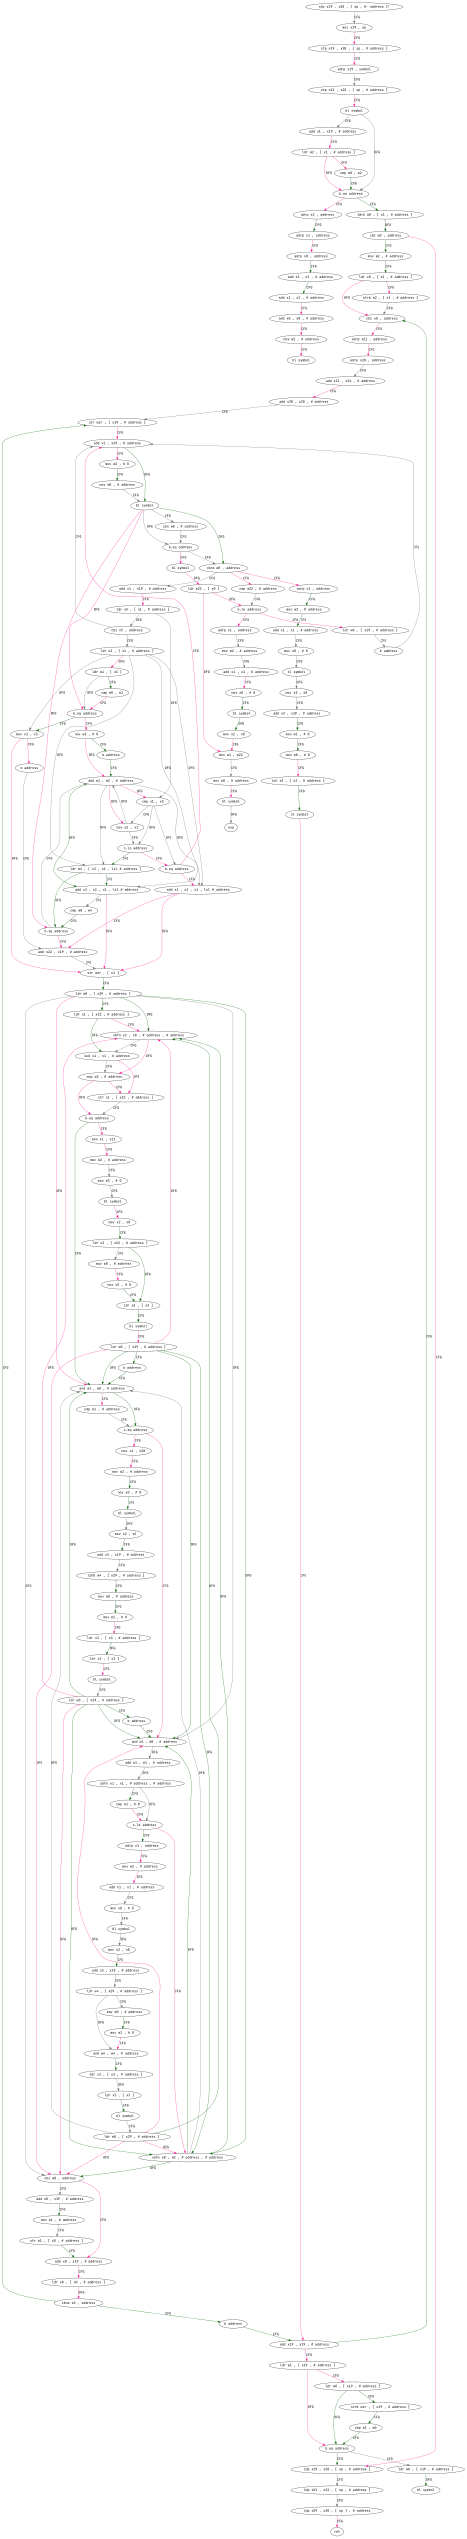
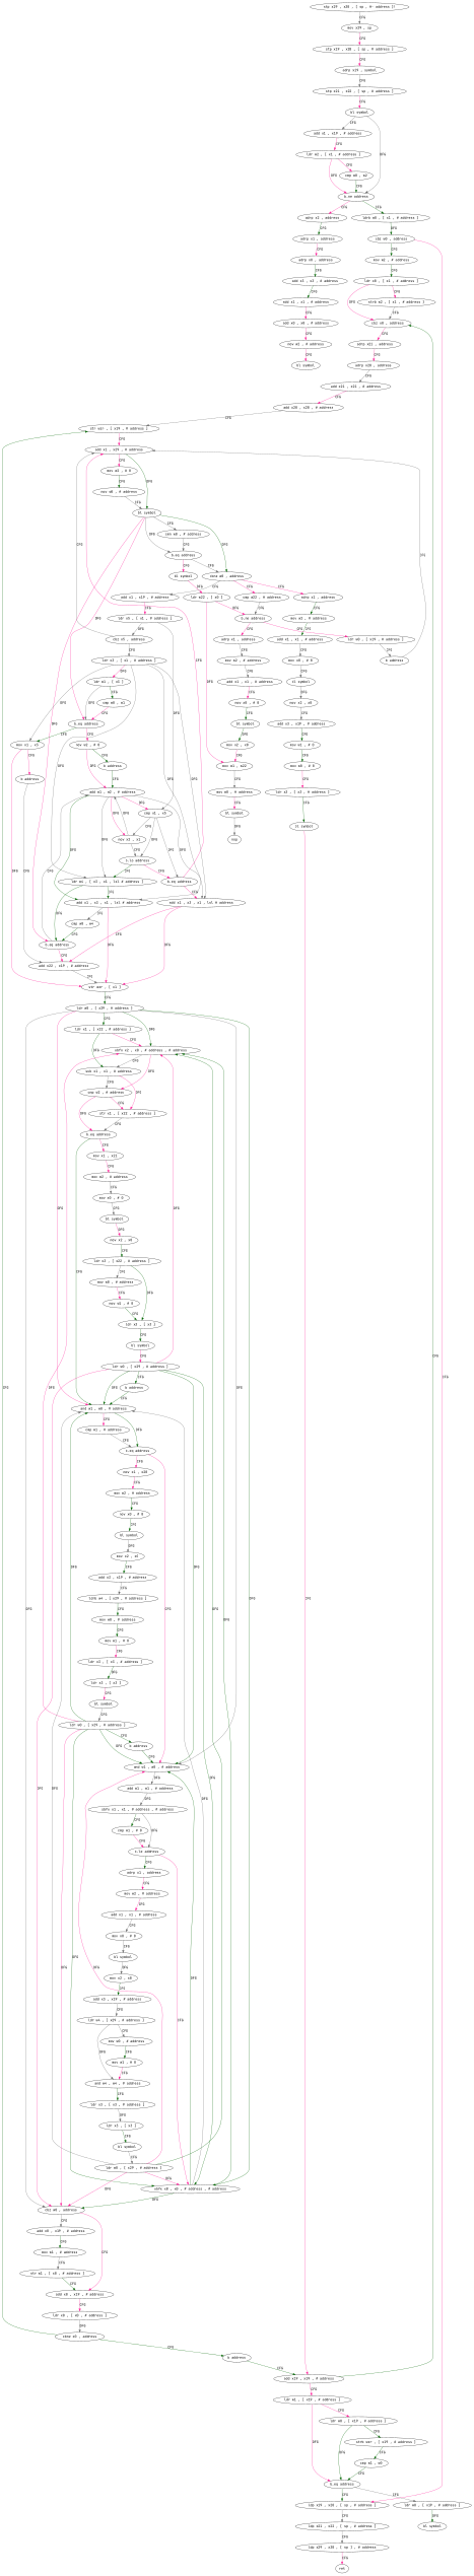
  digraph {
    fontname="JetBrains Mono"
    node [fontname="JetBrains Mono"]
    edge [color=deeppink fontname="JetBrains Mono"]
    n1 [label="stp x29 , x30 , [ sp , #- address ]!"]
    n2 [label="mov x29 , sp"]
    n3 [label="stp x19 , x20 , [ sp , # address ]"]
    n4 [label="adrp x19 , symbol"]
    n5 [label="stp x21 , x22 , [ sp , # address ]"]
    n6 [label="bl symbol"]
    n7 [label="add x1 , x19 , # address"]
    n8 [label="b.ne address"]
    n9 [label="ldr w2 , [ x1 , # address ]"]
    n10 [label="adrp x2 , address"]
    n11 [label="ldrb w0 , [ x1 , # address ]"]
    n12 [label="cmp w0 , w2"]
    n13 [label="adrp x1 , address"]
    n14 [label="cbz w0 , address"]
    n15 [label="adrp x0 , address"]
    n16 [label="mov w2 , # address"]
    n17 [label="ldp x19 , x20 , [ sp , # address ]"]
    n18 [label="add x3 , x3 , # address"]
    n19 [label="add x1 , x1 , # address"]
    n20 [label="add x0 , x0 , # address"]
    n21 [label="mov w2 , # address"]
    n22 [label="bl symbol"]
    n23 [label="ldr x0 , [ x1 , # address ]"]
    n24 [label="ldp x21 , x22 , [ sp , # address ]"]
    n25 [label="strb w2 , [ x1 , # address ]"]
    n26 [label="cbz x0 , address"]
    n27 [label="ldp x29 , x30 , [ sp ] , # address"]
    n28 [label="adrp x21 , address"]
    n29 [label="add x19 , x19 , # address"]
    n30 [label="ldr w1 , [ x19 , # address ]"]
    n31 [label="adrp x20 , address"]
    n32 [label="ldr w0 , [ x19 , # address ]"]
    n33 [label="b.eq address"]
    n34 [label="add x21 , x21 , # address"]
    n35 [label=ret]
    n36 [label="strb wzr , [ x19 , # address ]"]
    n37 [label="ldr w0 , [ x19 , # address ]"]
    n38 [label="cmp w1 , w0"]
    n39 [label="bl symbol"]
    n40 [label="add x20 , x20 , # address"]
    n41 [label="str wzr , [ x19 , # address ]"]
    n42 [label="add x1 , x29 , # address"]
    n43 [label="mov w2 , # 0"]
    n44 [label="bl symbol"]
    n45 [label="bl symbol"]
    n46 [label="ldr w22 , [ x0 ]"]
    n47 [label="b.ne address"]
    n48 [label="mov w1 , w22"]
    n49 [label="cmp w22 , # address"]
    n50 [label="adrp x1 , address"]
    n51 [label="ldr w0 , [ x19 , # address ]"]
    n52 [label="mov w0 , # address"]
    n53 [label="mov w2 , # address"]
    n54 [label="b address"]
    n55 [label="add x1 , x1 , # address"]
    n56 [label="cbnz w0 , address"]
    n57 [label="add x1 , x19 , # address"]
    n58 [label="adrp x1 , address"]
    n59 [label="ldr x5 , [ x1 , # address ]"]
    n60 [label="mov w2 , # address"]
    n61 [label="cbz x5 , address"]
    n62 [label="cmp x1 , x5"]
    n63 [label="add x1 , x1 , # address"]
    n64 [label="mov x0 , # 0"]
    n65 [label="bl symbol"]
    n66 [label="mov x2 , x0"]
    n67 [label="bl symbol"]
    n68 [label=nop]
    n69 [label="mov w0 , # address"]
    n70 [label="cmn w0 , # address"]
    n71 [label="b.eq address"]
    n72 [label="b.eq address"]
    n73 [label="b.eq address"]
    n74 [label="ldr x3 , [ x1 , # address ]"]
    n75 [label="mov x2 , x1"]
    n76 [label="b.lo address"]
    n77 [label="b.eq address"]
    n78 [label="ldr w1 , [ x3 ]"]
    n79 [label="mov x1 , x3"]
    n80 [label="ldr w4 , [ x3 , x1 , lsl # address ]"]
    n81 [label="add x1 , x3 , x1 , lsl # address"]
    n82 [label="add x1 , x3 , x1 , lsl # address"]
    n83 [label="cmp w0 , w1"]
    n84 [label="b address"]
    n85 [label="str wzr , [ x1 ]"]
    n86 [label="cmp w0 , w4"]
    n87 [label="add x22 , x19 , # address"]
    n88 [label="mov x0 , # 0"]
    n89 [label="bl symbol"]
    n90 [label="mov x2 , x0"]
    n91 [label="add x3 , x19 , # address"]
    n92 [label="mov w1 , # 0"]
    n93 [label="mov w0 , # 0"]
    n94 [label="ldr x3 , [ x3 , # address ]"]
    n95 [label="bl symbol"]
    n96 [label="mov w2 , # 0"]
    n97 [label="add w1 , w2 , # address"]
    n98 [label="b address"]
    n99 [label="ldr w0 , [ x29 , # address ]"]
    n100 [label="ldr x1 , [ x22 , # address ]"]
    n101 [label="ubfx x2 , x0 , # address , # address"]
    n102 [label="and w1 , w0 , # address"]
    n103 [label="and w1 , w0 , # address"]
    n104 [label="ubfx x8 , x0 , # address , # address"]
    n105 [label="cbz w0 , address"]
    n106 [label="sub x1 , x1 , # address"]
    n107 [label="cmp w2 , # address"]
    n108 [label="cmp w1 , # address"]
    n109 [label="b.eq address"]
    n110 [label="add w1 , w1 , # address"]
    n111 [label="add x0 , x19 , # address"]
    n112 [label="add x0 , x19 , # address"]
    n113 [label="str x1 , [ x22 , # address ]"]
    n114 [label="b.eq address"]
    n115 [label="mov x1 , x21"]
    n116 [label="mov w2 , # address"]
    n117 [label="mov x0 , # 0"]
    n118 [label="mov x1 , x20"]
    n119 [label="bl symbol"]
    n120 [label="mov x2 , x0"]
    n121 [label="ldr x3 , [ x22 , # address ]"]
    n122 [label="mov w0 , # address"]
    n123 [label="ldr x3 , [ x3 ]"]
    n124 [label="mov w1 , # 0"]
    n125 [label="bl symbol"]
    n126 [label="ldr w0 , [ x29 , # address ]"]
    n127 [label="b address"]
    n128 [label="mov w2 , # address"]
    n129 [label="mov x0 , # 0"]
    n130 [label="sbfx x1 , x1 , # address , # address"]
    n131 [label="bl symbol"]
    n132 [label="mov x2 , x0"]
    n133 [label="add x3 , x19 , # address"]
    n134 [label="ldrb w4 , [ x29 , # address ]"]
    n135 [label="mov w0 , # address"]
    n136 [label="mov w1 , # 0"]
    n137 [label="ldr x3 , [ x3 , # address ]"]
    n138 [label="ldr x3 , [ x3 ]"]
    n139 [label="bl symbol"]
    n140 [label="ldr w0 , [ x29 , # address ]"]
    n141 [label="b address"]
    n142 [label="cmp w1 , # 0"]
    n143 [label="b.le address"]
    n144 [label="adrp x1 , address"]
    n145 [label="mov w2 , # address"]
    n146 [label="add x1 , x1 , # address"]
    n147 [label="ldr x0 , [ x0 , # address ]"]
    n148 [label="mov w1 , # address"]
    n149 [label="cbnz x0 , address"]
    n150 [label="str w1 , [ x0 , # address ]"]
    n151 [label="mov x0 , # 0"]
    n152 [label="bl symbol"]
    n153 [label="mov x2 , x0"]
    n154 [label="add x3 , x19 , # address"]
    n155 [label="ldr w4 , [ x29 , # address ]"]
    n156 [label="mov w0 , # address"]
    n157 [label="and w4 , w4 , # address"]
    n158 [label="mov w1 , # 0"]
    n159 [label="ldr x3 , [ x3 , # address ]"]
    n160 [label="ldr x3 , [ x3 ]"]
    n161 [label="bl symbol"]
    n162 [label="ldr w0 , [ x29 , # address ]"]
    n163 [label="b address"]
    n1 -> n2 [color=gray40 label=CFG]
    n2 -> n3 [label=CFG]
    n3 -> n4 [label=CFG]
    n4 -> n5 [color=gray40 label=CFG]
    n5 -> n6 [label=CFG]
    n6 -> n7 [color=gray40 label=CFG]
    n6 -> n8 [color=gray40 label=DFG]
    n7 -> n9 [label=CFG]
    n8 -> n10 [label=CFG]
    n8 -> n11 [color=darkgreen label=CFG]
    n9 -> n8 [label=DFG]
    n9 -> n12 [label=CFG]
    n10 -> n13 [color=darkgreen label=CFG]
    n11 -> n14 [color=darkgreen label=DFG]
    n12 -> n8 [color=darkgreen label=CFG]
    n13 -> n15 [label=CFG]
    n14 -> n16 [color=darkgreen label=CFG]
    n14 -> n17 [label=CFG]
    n15 -> n18 [color=darkgreen label=CFG]
    n16 -> n23 [color=darkgreen label=CFG]
    n17 -> n24 [color=gray40 label=CFG]
    n18 -> n19 [color=darkgreen label=CFG]
    n19 -> n20 [label=CFG]
    n20 -> n21 [label=CFG]
    n21 -> n22 [label=CFG]
    n23 -> n25 [label=CFG]
    n23 -> n26 [label=DFG]
    n24 -> n27 [color=gray40 label=CFG]
    n25 -> n26 [color=gray40 label=CFG]
    n26 -> n28 [label=CFG]
    n27 -> n35 [label=CFG]
    n28 -> n31 [label=CFG]
    n29 -> n26 [color=darkgreen label=CFG]
    n29 -> n30 [label=CFG]
    n30 -> n32 [label=CFG]
    n30 -> n33 [label=DFG]
    n31 -> n34 [color=gray40 label=CFG]
    n32 -> n33 [color=darkgreen label=DFG]
    n32 -> n36 [color=darkgreen label=CFG]
    n33 -> n17 [color=darkgreen label=CFG]
    n33 -> n37 [color=gray40 label=CFG]
    n34 -> n40 [label=CFG]
    n36 -> n38 [color=darkgreen label=CFG]
    n37 -> n39 [color=darkgreen label=DFG]
    n38 -> n33 [color=darkgreen label=CFG]
    n40 -> n41 [color=gray40 label=CFG]
    n41 -> n42 [label=CFG]
    n42 -> n43 [label=CFG]
    n42 -> n44 [color=darkgreen label=DFG]
    n43 -> n69 [color=darkgreen label=CFG]
    n44 -> n56 [color=darkgreen label=DFG]
    n44 -> n70 [color=gray40 label=CFG]
    n44 -> n71 [color=gray40 label=DFG]
    n44 -> n72 [label=DFG]
    n44 -> n73 [label=DFG]
    n45 -> n46 [label=DFG]
    n46 -> n47 [label=DFG]
    n46 -> n48 [label=DFG]
    n47 -> n50 [label=CFG]
    n47 -> n51 [label=CFG]
    n48 -> n52 [color=gray40 label=CFG]
    n49 -> n47 [color=gray40 label=CFG]
    n50 -> n53 [color=gray40 label=CFG]
    n51 -> n54 [color=gray40 label=CFG]
    n52 -> n67 [label=CFG]
    n53 -> n55 [color=gray40 label=CFG]
    n54 -> n42 [color=gray40 label=CFG]
    n55 -> n64 [label=CFG]
    n56 -> n49 [label=CFG]
    n56 -> n57 [color=gray40 label=CFG]
    n56 -> n58 [label=CFG]
    n57 -> n59 [label=CFG]
    n58 -> n60 [color=darkgreen label=CFG]
    n59 -> n61 [color=gray40 label=DFG]
    n59 -> n62 [color=gray40 label=DFG]
    n60 -> n63 [color=darkgreen label=CFG]
    n61 -> n42 [color=gray40 label=CFG]
    n61 -> n74 [color=gray40 label=CFG]
    n62 -> n75 [color=gray40 label=CFG]
    n62 -> n76 [color=gray40 label=DFG]
    n62 -> n77 [color=gray40 label=DFG]
    n63 -> n88 [color=gray40 label=CFG]
    n64 -> n65 [color=darkgreen label=CFG]
    n65 -> n66 [color=darkgreen label=DFG]
    n66 -> n48 [label=CFG]
    n67 -> n68 [color=gray40 label=DFG]
    n69 -> n44 [color=gray40 label=CFG]
    n70 -> n71 [color=gray40 label=CFG]
    n71 -> n45 [label=CFG]
    n71 -> n56 [color=gray40 label=CFG]
    n72 -> n79 [color=darkgreen label=CFG]
    n72 -> n96 [label=CFG]
    n73 -> n87 [label=CFG]
    n73 -> n97 [color=gray40 label=CFG]
    n74 -> n78 [label=DFG]
    n74 -> n79 [color=gray40 label=DFG]
    n74 -> n80 [color=gray40 label=DFG]
    n74 -> n81 [color=gray40 label=DFG]
    n74 -> n82 [color=gray40 label=DFG]
    n75 -> n76 [color=gray40 label=CFG]
    n75 -> n97 [color=gray40 label=DFG]
    n76 -> n77 [label=CFG]
    n76 -> n80 [color=darkgreen label=CFG]
    n77 -> n42 [label=CFG]
    n77 -> n82 [label=CFG]
    n78 -> n72 [color=gray40 label=DFG]
    n78 -> n83 [color=darkgreen label=CFG]
    n79 -> n84 [label=CFG]
    n79 -> n85 [label=DFG]
    n80 -> n73 [color=darkgreen label=DFG]
    n80 -> n81 [color=darkgreen label=CFG]
    n81 -> n85 [label=DFG]
    n81 -> n86 [color=gray40 label=CFG]
    n82 -> n85 [label=DFG]
    n82 -> n87 [label=CFG]
    n83 -> n72 [label=CFG]
    n84 -> n87 [color=gray40 label=CFG]
    n85 -> n99 [color=darkgreen label=CFG]
    n86 -> n73 [color=darkgreen label=CFG]
    n87 -> n85 [color=gray40 label=CFG]
    n88 -> n89 [color=gray40 label=CFG]
    n89 -> n90 [color=gray40 label=DFG]
    n90 -> n91 [color=gray40 label=CFG]
    n91 -> n92 [color=darkgreen label=CFG]
    n92 -> n93 [color=darkgreen label=CFG]
    n93 -> n94 [label=CFG]
    n94 -> n95 [color=darkgreen label=CFG]
    n95 -> n29 [label=CFG]
    n96 -> n97 [label=DFG]
    n96 -> n98 [color=darkgreen label=CFG]
    n97 -> n62 [label=DFG]
    n97 -> n75 [label=DFG]
    n97 -> n80 [color=gray40 label=DFG]
    n97 -> n81 [color=darkgreen label=DFG]
    n97 -> n82 [color=gray40 label=DFG]
    n98 -> n97 [color=darkgreen label=CFG]
    n99 -> n100 [color=darkgreen label=CFG]
    n99 -> n101 [color=darkgreen label=DFG]
    n99 -> n102 [label=DFG]
    n99 -> n103 [color=gray40 label=DFG]
    n99 -> n104 [color=darkgreen label=DFG]
    n99 -> n105 [color=gray40 label=DFG]
    n100 -> n101 [label=CFG]
    n100 -> n106 [color=darkgreen label=DFG]
    n101 -> n106 [color=gray40 label=CFG]
    n101 -> n107 [label=DFG]
    n102 -> n108 [label=CFG]
    n102 -> n109 [color=darkgreen label=DFG]
    n103 -> n110 [color=gray40 label=DFG]
    n104 -> n101 [color=darkgreen label=DFG]
    n104 -> n102 [color=gray40 label=DFG]
    n104 -> n103 [color=darkgreen label=DFG]
    n104 -> n105 [color=darkgreen label=DFG]
    n105 -> n111 [label=CFG]
    n105 -> n112 [color=gray40 label=CFG]
    n106 -> n107 [color=gray40 label=CFG]
    n106 -> n113 [label=DFG]
    n107 -> n113 [label=CFG]
    n107 -> n114 [label=DFG]
    n108 -> n109 [color=gray40 label=CFG]
    n109 -> n103 [label=CFG]
    n109 -> n118 [label=CFG]
    n110 -> n130 [color=gray40 label=DFG]
    n111 -> n147 [label=CFG]
    n112 -> n148 [color=darkgreen label=CFG]
    n113 -> n114 [color=gray40 label=CFG]
    n114 -> n102 [color=darkgreen label=CFG]
    n114 -> n115 [label=CFG]
    n115 -> n116 [label=CFG]
    n116 -> n117 [color=gray40 label=CFG]
    n117 -> n119 [color=gray40 label=CFG]
    n118 -> n128 [label=CFG]
    n119 -> n120 [label=DFG]
    n120 -> n121 [color=darkgreen label=CFG]
    n121 -> n122 [color=gray40 label=CFG]
    n121 -> n123 [color=darkgreen label=DFG]
    n122 -> n124 [label=CFG]
    n123 -> n125 [color=darkgreen label=CFG]
    n124 -> n123 [color=darkgreen label=CFG]
    n125 -> n126 [label=CFG]
    n126 -> n101 [label=DFG]
    n126 -> n102 [color=darkgreen label=DFG]
    n126 -> n103 [color=darkgreen label=DFG]
    n126 -> n104 [color=darkgreen label=DFG]
    n126 -> n105 [label=DFG]
    n126 -> n127 [color=darkgreen label=CFG]
    n127 -> n102 [color=darkgreen label=CFG]
    n128 -> n129 [color=darkgreen label=CFG]
    n129 -> n131 [color=darkgreen label=CFG]
    n130 -> n142 [color=darkgreen label=CFG]
    n130 -> n143 [color=gray40 label=DFG]
    n131 -> n132 [color=gray40 label=DFG]
    n132 -> n133 [color=darkgreen label=CFG]
    n133 -> n134 [color=gray40 label=CFG]
    n134 -> n135 [color=darkgreen label=CFG]
    n135 -> n136 [color=darkgreen label=CFG]
    n136 -> n137 [label=CFG]
    n137 -> n138 [color=darkgreen label=DFG]
    n138 -> n139 [label=CFG]
    n139 -> n140 [color=gray40 label=CFG]
    n140 -> n101 [label=DFG]
    n140 -> n102 [color=darkgreen label=DFG]
    n140 -> n103 [color=darkgreen label=DFG]
    n140 -> n104 [color=darkgreen label=DFG]
    n140 -> n105 [label=DFG]
    n140 -> n141 [color=darkgreen label=CFG]
    n141 -> n103 [color=darkgreen label=CFG]
    n142 -> n143 [label=CFG]
    n143 -> n104 [label=CFG]
    n143 -> n144 [color=darkgreen label=CFG]
    n144 -> n145 [label=CFG]
    n145 -> n146 [label=CFG]
    n146 -> n151 [color=gray40 label=CFG]
-   n147 -> n149 [label=DFG]
+   n147 -> n149 [color=gray40 label=DFG]
    n148 -> n150 [color=gray40 label=CFG]
    n149 -> n41 [color=darkgreen label=CFG]
    n149 -> n163 [color=darkgreen label=CFG]
    n150 -> n111 [color=darkgreen label=CFG]
    n151 -> n152 [color=gray40 label=CFG]
    n152 -> n153 [color=gray40 label=DFG]
    n153 -> n154 [color=darkgreen label=CFG]
    n154 -> n155 [color=gray40 label=CFG]
    n155 -> n156 [color=gray40 label=CFG]
    n155 -> n157 [color=gray40 label=DFG]
    n156 -> n158 [color=darkgreen label=CFG]
    n157 -> n159 [color=darkgreen label=CFG]
    n158 -> n157 [label=CFG]
    n159 -> n160 [color=gray40 label=DFG]
    n160 -> n161 [color=darkgreen label=CFG]
    n161 -> n162 [color=gray40 label=CFG]
    n162 -> n101 [color=darkgreen label=DFG]
    n162 -> n102 [color=gray40 label=DFG]
    n162 -> n103 [label=DFG]
    n162 -> n104 [label=DFG]
    n162 -> n105 [label=DFG]
    n163 -> n29 [color=darkgreen label=CFG]
  }
